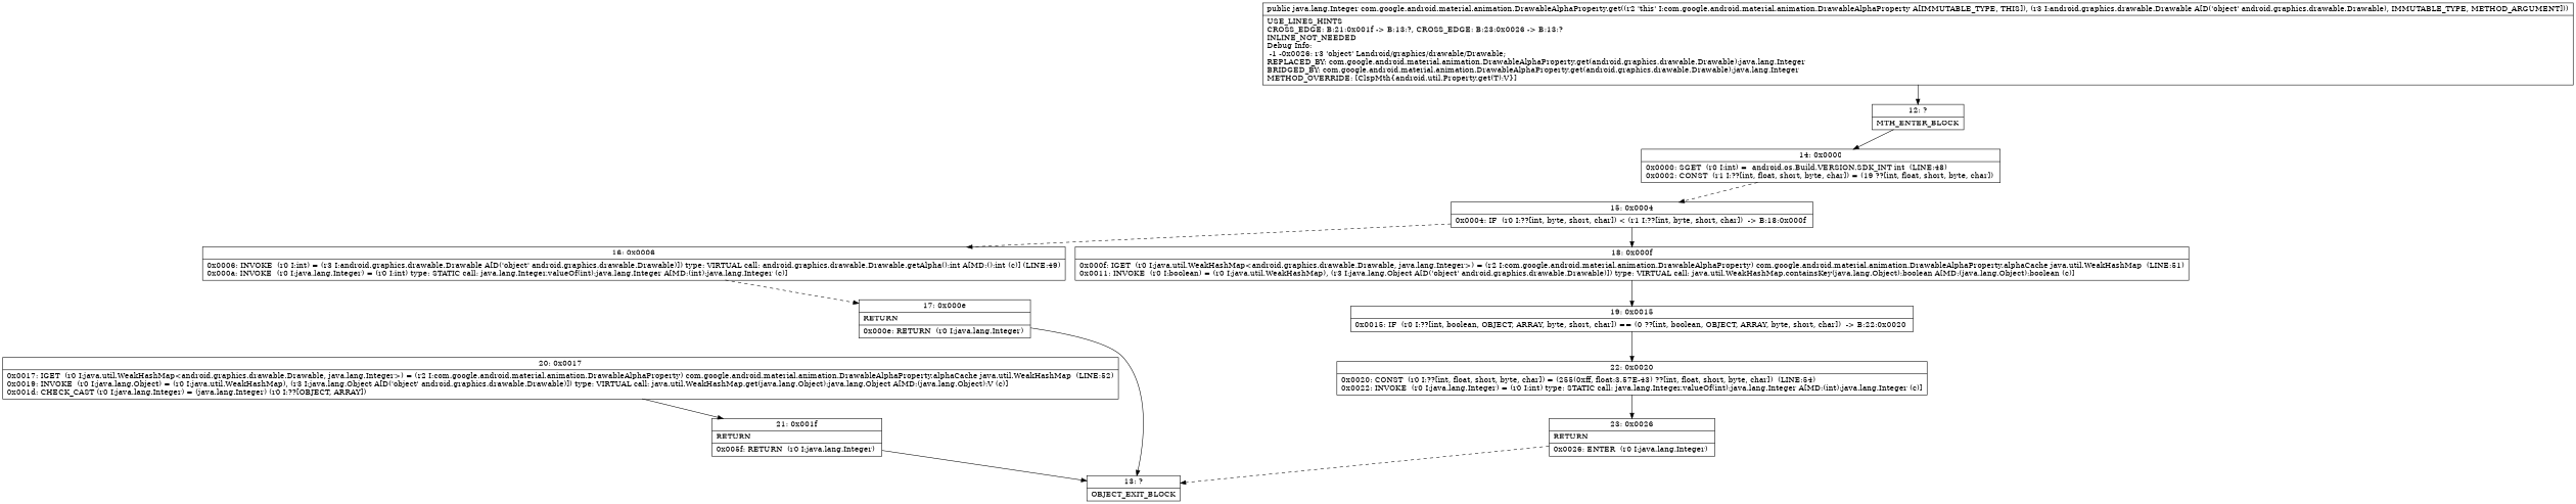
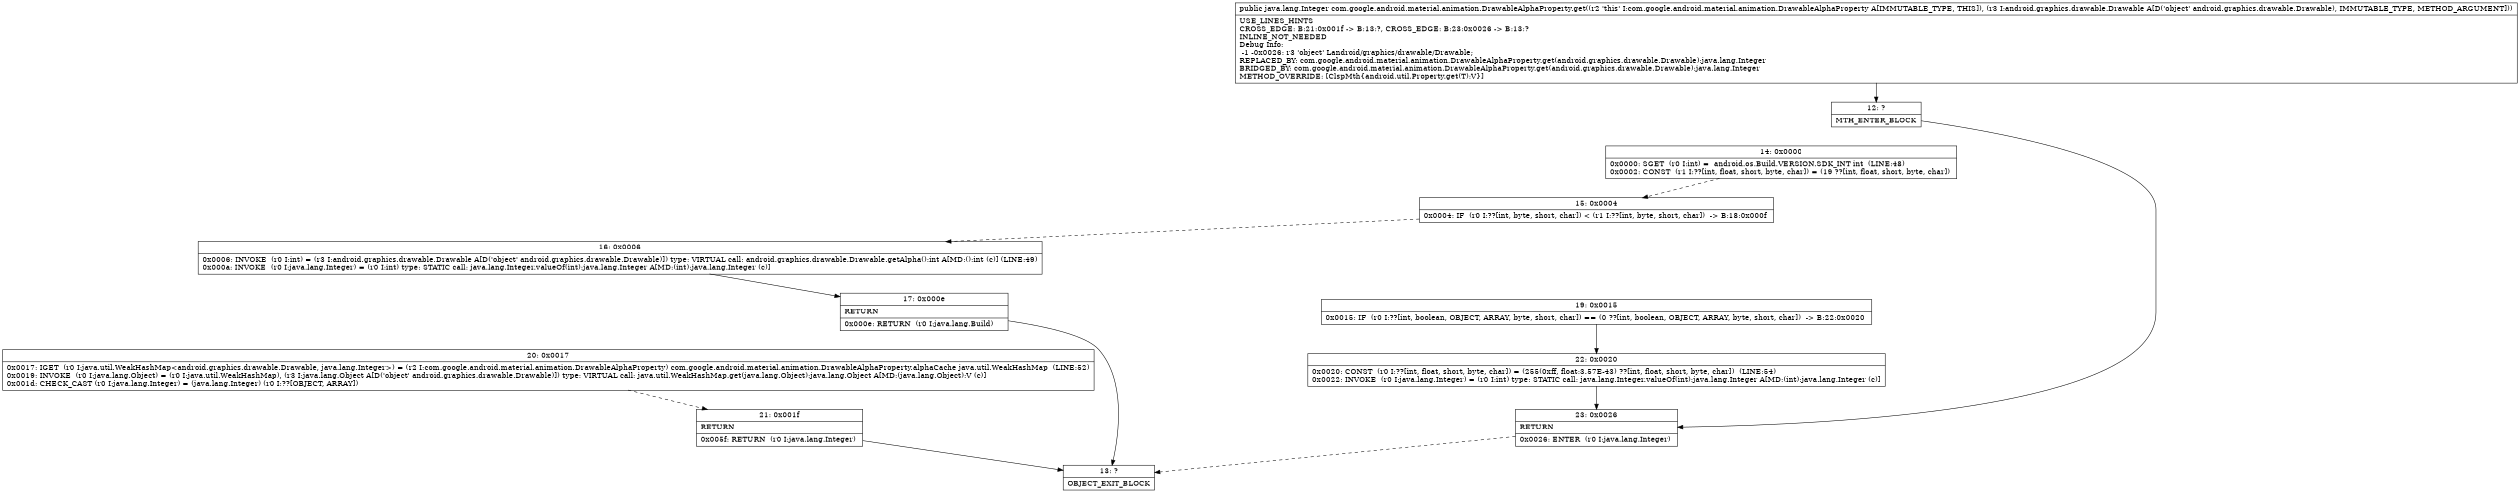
  digraph {
    node [shape=record]
    n1 [label="{12\:\ ?|MTH_ENTER_BLOCK\l}"]
    n2 [label="{14\:\ 0x0000|0x0000: SGET  (r0 I:int) =  android.os.Build.VERSION.SDK_INT int  (LINE:48)\l0x0002: CONST  (r1 I:??[int, float, short, byte, char]) = (19 ??[int, float, short, byte, char]) \l}"]
    n3 [label="{15\:\ 0x0004|0x0004: IF  (r0 I:??[int, byte, short, char]) \< (r1 I:??[int, byte, short, char])  \-\> B:18:0x000f \l}"]
    n4 [label="{16\:\ 0x0006|0x0006: INVOKE  (r0 I:int) = (r3 I:android.graphics.drawable.Drawable A[D('object' android.graphics.drawable.Drawable)]) type: VIRTUAL call: android.graphics.drawable.Drawable.getAlpha():int A[MD:():int (c)] (LINE:49)\l0x000a: INVOKE  (r0 I:java.lang.Integer) = (r0 I:int) type: STATIC call: java.lang.Integer.valueOf(int):java.lang.Integer A[MD:(int):java.lang.Integer (c)]\l}"]
-   n5 [label="{18\:\ 0x000f|0x000f: IGET  (r0 I:java.util.WeakHashMap\<android.graphics.drawable.Drawable, java.lang.Integer\>) = (r2 I:com.google.android.material.animation.DrawableAlphaProperty) com.google.android.material.animation.DrawableAlphaProperty.alphaCache java.util.WeakHashMap  (LINE:51)\l0x0011: INVOKE  (r0 I:boolean) = (r0 I:java.util.WeakHashMap), (r3 I:java.lang.Object A[D('object' android.graphics.drawable.Drawable)]) type: VIRTUAL call: java.util.WeakHashMap.containsKey(java.lang.Object):boolean A[MD:(java.lang.Object):boolean (c)]\l}"]
-   n6 [label="{17\:\ 0x000e|RETURN\l|0x000e: RETURN  (r0 I:java.lang.Integer) \l}"]
+   n6 [label="{17\:\ 0x000e|RETURN\l|0x000e: RETURN  (r0 I:java.lang.Build) \l}"]
    n7 [label="{19\:\ 0x0015|0x0015: IF  (r0 I:??[int, boolean, OBJECT, ARRAY, byte, short, char]) == (0 ??[int, boolean, OBJECT, ARRAY, byte, short, char])  \-\> B:22:0x0020 \l}"]
    n8 [label="{13\:\ ?|OBJECT_EXIT_BLOCK\l}"]
    n9 [label="{22\:\ 0x0020|0x0020: CONST  (r0 I:??[int, float, short, byte, char]) = (255(0xff, float:3.57E\-43) ??[int, float, short, byte, char])  (LINE:54)\l0x0022: INVOKE  (r0 I:java.lang.Integer) = (r0 I:int) type: STATIC call: java.lang.Integer.valueOf(int):java.lang.Integer A[MD:(int):java.lang.Integer (c)]\l}"]
    n10 [label="{20\:\ 0x0017|0x0017: IGET  (r0 I:java.util.WeakHashMap\<android.graphics.drawable.Drawable, java.lang.Integer\>) = (r2 I:com.google.android.material.animation.DrawableAlphaProperty) com.google.android.material.animation.DrawableAlphaProperty.alphaCache java.util.WeakHashMap  (LINE:52)\l0x0019: INVOKE  (r0 I:java.lang.Object) = (r0 I:java.util.WeakHashMap), (r3 I:java.lang.Object A[D('object' android.graphics.drawable.Drawable)]) type: VIRTUAL call: java.util.WeakHashMap.get(java.lang.Object):java.lang.Object A[MD:(java.lang.Object):V (c)]\l0x001d: CHECK_CAST (r0 I:java.lang.Integer) = (java.lang.Integer) (r0 I:??[OBJECT, ARRAY]) \l}"]
    n11 [label="{21\:\ 0x001f|RETURN\l|0x005f: RETURN  (r0 I:java.lang.Integer) \l}"]
    n12 [label="{23\:\ 0x0026|RETURN\l|0x0026: ENTER  (r0 I:java.lang.Integer) \l}"]
    n13 [label="{public java.lang.Integer com.google.android.material.animation.DrawableAlphaProperty.get((r2 'this' I:com.google.android.material.animation.DrawableAlphaProperty A[IMMUTABLE_TYPE, THIS]), (r3 I:android.graphics.drawable.Drawable A[D('object' android.graphics.drawable.Drawable), IMMUTABLE_TYPE, METHOD_ARGUMENT]))  | USE_LINES_HINTS\lCROSS_EDGE: B:21:0x001f \-\> B:13:?, CROSS_EDGE: B:23:0x0026 \-\> B:13:?\lINLINE_NOT_NEEDED\lDebug Info:\l  \-1 \-0x0026: r3 'object' Landroid\/graphics\/drawable\/Drawable;\lREPLACED_BY: com.google.android.material.animation.DrawableAlphaProperty.get(android.graphics.drawable.Drawable):java.lang.Integer\lBRIDGED_BY: com.google.android.material.animation.DrawableAlphaProperty.get(android.graphics.drawable.Drawable):java.lang.Integer\lMETHOD_OVERRIDE: [ClspMth\{android.util.Property.get(T):V\}]\l}"]
-   n1 -> n2
+   n1 -> n12
    n2 -> n3 [style=dashed]
    n3 -> n4 [style=dashed]
-   n3 -> n5
-   n4 -> n6 [style=dashed]
-   n5 -> n7
+   n4 -> n6
    n6 -> n8
    n7 -> n9
    n9 -> n12
-   n10 -> n11
+   n10 -> n11 [style=dashed]
    n11 -> n8
    n12 -> n8 [style=dashed]
    n13 -> n1
  }
